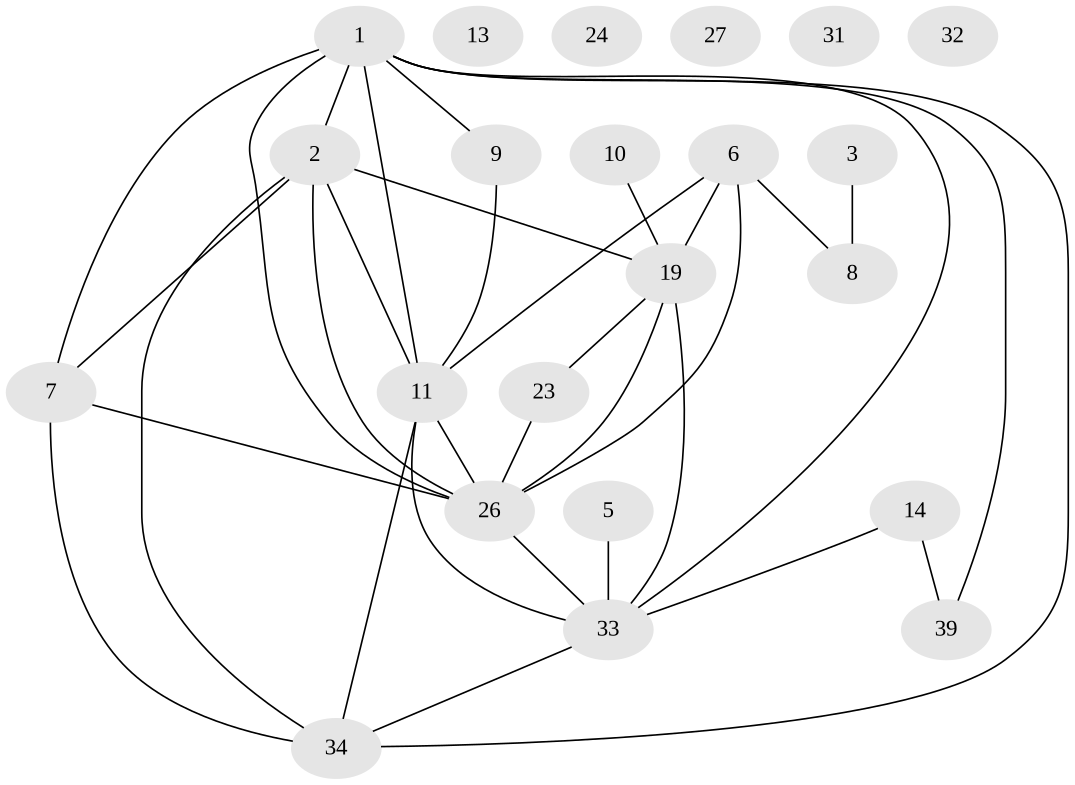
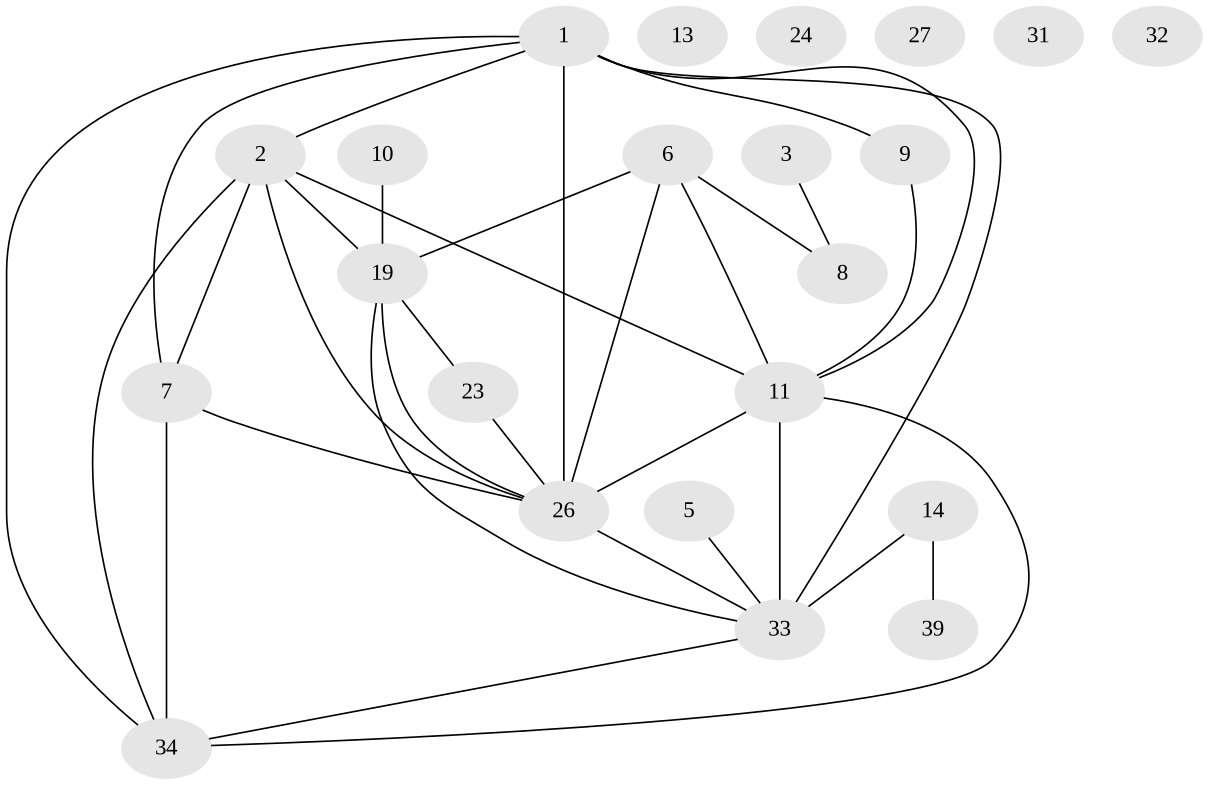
  graph {
    fontname="Liberation Serif"
    node [color=gray90 fontname="Liberation Serif" style=filled]
    edge [fontname="Liberation Serif"]
    1 [super="+40+4"]
    2 [super="+46"]
    7 [super="+38"]
    9 [super="+28"]
    11 [super="+21+18+12"]
    26 [super="+37+47+43+35"]
    33 [super="+36"]
    34
    39
    19 [super="+30+25+42+20"]
    23
    3
    8
    5 [super="+48"]
    6 [super="+49+22+15"]
    10 [super="+53"]
    13
    14
    24
    27
    31 [super="+51"]
    32
    1 -- 2
    1 -- 7
    1 -- 9
    1 -- 11
    1 -- 26 [weight=3]
    1 -- 33
    1 -- 34
-   1 -- 39
    2 -- 7
    2 -- 11
    2 -- 26
    2 -- 34
    2 -- 19
    7 -- 26
    7 -- 34
    9 -- 11
    11 -- 26
    11 -- 33 [weight=2]
    11 -- 34
    26 -- 33
    33 -- 34
    19 -- 26
    19 -- 33
    19 -- 23
    23 -- 26
    3 -- 8
    5 -- 33
    6 -- 11
    6 -- 26
    6 -- 19
    6 -- 8
    10 -- 19
    14 -- 33 [weight=2]
    14 -- 39
  }
